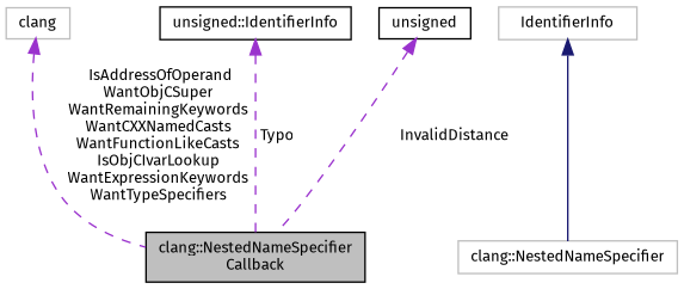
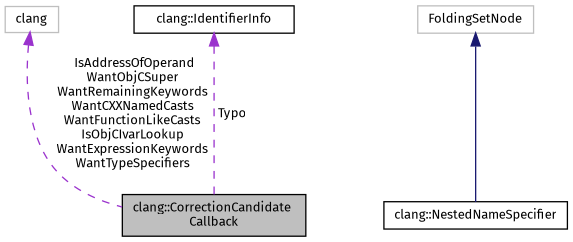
  digraph {
    fontname="Fira Sans"
    node [color=black fontname="Fira Sans" fontsize=10 shape=record]
    edge [color=darkorchid3 dir=back fontname="Fira Sans" fontsize=10 labelfontname=Helvetica labelfontsize=10 style=dashed]
-   n1 [fillcolor=grey75 fontcolor=black height=0.2 label="clang::NestedNameSpecifier\lCallback" style=filled width=0.4]
+   n1 [fillcolor=grey75 fontcolor=black height=0.2 label="clang::CorrectionCandidate\lCallback" style=filled width=0.4]
    n2 [color=grey75 height=0.2 label=clang width=0.4]
-   n3 [height=0.2 label="unsigned::IdentifierInfo" width=0.4]
-   n4 [color=grey75 height=0.2 label="clang::NestedNameSpecifier" width=0.4]
-   n5 [color=grey75 height=0.2 label=IdentifierInfo width=0.4]
-   n6 [height=0.2 label=unsigned width=0.4]
+   n3 [height=0.2 label="clang::IdentifierInfo" width=0.4]
+   n4 [height=0.2 label="clang::NestedNameSpecifier" width=0.4]
+   n5 [color=grey75 height=0.2 label=FoldingSetNode width=0.4]
    n2 -> n1 [label=" IsAddressOfOperand\nWantObjCSuper\nWantRemainingKeywords\nWantCXXNamedCasts\nWantFunctionLikeCasts\nIsObjCIvarLookup\nWantExpressionKeywords\nWantTypeSpecifiers"]
    n3 -> n1 [label=" Typo"]
    n5 -> n4 [color=midnightblue style=solid]
-   n6 -> n1 [label=" InvalidDistance"]
  }
